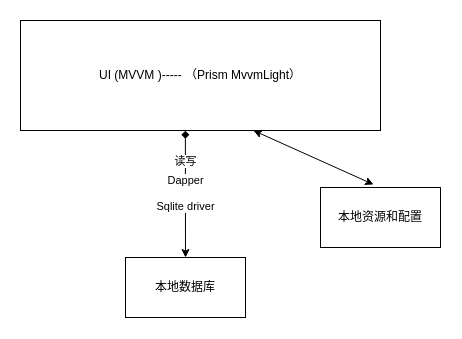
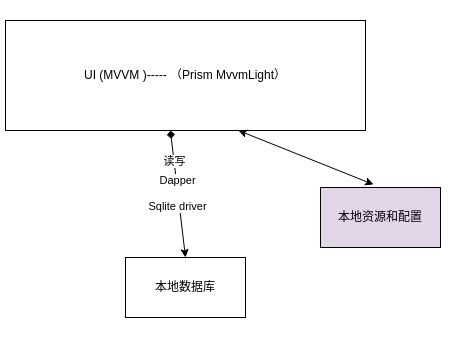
  <mxCell id="0" />
  <mxCell id="1" parent="0" />
- <mxCell id="2" value="UI (MVVM )----- （Prism MvvmLight）" style="rounded=0;whiteSpace=wrap;html=1;" vertex="1" parent="1"><mxGeometry x="20" y="20" width="360" height="110" as="geometry" /></mxCell>
+ <mxCell id="2" value="UI (MVVM )----- （Prism MvvmLight）" style="rounded=0;whiteSpace=wrap;html=1;" vertex="1" parent="1"><mxGeometry x="5" y="20" width="360" height="110" as="geometry" /></mxCell>
  <mxCell id="3" value="本地数据库" style="rounded=0;whiteSpace=wrap;html=1;" vertex="1" parent="1"><mxGeometry x="125" y="257" width="120" height="60" as="geometry" /></mxCell>
  <mxCell id="4" value="Dapper&lt;br&gt;&lt;br&gt;Sqlite driver" style="endArrow=diamond;startArrow=classic;html=1;rounded=0;exitX=0.5;exitY=0;exitDx=0;exitDy=0;entryX=0.458;entryY=1;entryDx=0;entryDy=0;entryPerimeter=0;" edge="1" parent="1" source="3" target="2"><mxGeometry width="50" height="50" relative="1" as="geometry"><mxPoint x="140" y="207" as="sourcePoint" /><mxPoint x="185" y="157" as="targetPoint" /></mxGeometry></mxCell>
  <mxCell id="5" value="读写" style="edgeLabel;html=1;align=center;verticalAlign=middle;resizable=0;points=[];" vertex="1" connectable="0" parent="4"><mxGeometry x="0.52" relative="1" as="geometry"><mxPoint as="offset" /></mxGeometry></mxCell>
- <mxCell id="6" value="本地资源和配置" style="rounded=0;whiteSpace=wrap;html=1;" vertex="1" parent="1"><mxGeometry x="320" y="187" width="120" height="60" as="geometry" /></mxCell>
+ <mxCell id="6" value="本地资源和配置" style="rounded=0;whiteSpace=wrap;html=1;fillColor=#e1d5e7;" vertex="1" parent="1"><mxGeometry x="320" y="187" width="120" height="60" as="geometry" /></mxCell>
  <mxCell id="7" value="" style="endArrow=classic;startArrow=classic;html=1;rounded=0;exitX=0.442;exitY=-0.05;exitDx=0;exitDy=0;exitPerimeter=0;entryX=0.647;entryY=1;entryDx=0;entryDy=0;entryPerimeter=0;" edge="1" parent="1" source="6" target="2"><mxGeometry width="50" height="50" relative="1" as="geometry"><mxPoint x="240" y="167" as="sourcePoint" /><mxPoint x="290" y="117" as="targetPoint" /></mxGeometry></mxCell>
